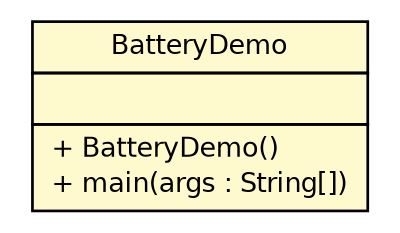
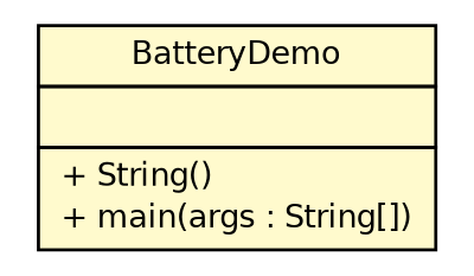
  digraph {
    nodesep=0.25
    ranksep=0.5
-   n1 [fontcolor=black fontname=Helvetica fontsize=10.0 label=<<table title="ev3dev.examples.hardware.BatteryDemo" border="0" cellborder="1" cellspacing="0" cellpadding="2" port="p" bgcolor="lemonChiffon" href="./BatteryDemo.html"> 		<tr><td><table border="0" cellspacing="0" cellpadding="1"> <tr><td align="center" balign="center"> BatteryDemo </td></tr> 		</table></td></tr> 		<tr><td><table border="0" cellspacing="0" cellpadding="1"> <tr><td align="left" balign="left">  </td></tr> 		</table></td></tr> 		<tr><td><table border="0" cellspacing="0" cellpadding="1"> <tr><td align="left" balign="left"> + BatteryDemo() </td></tr> <tr><td align="left" balign="left"> + main(args : String[]) </td></tr> 		</table></td></tr> 		</table>> shape=plaintext]
+   n1 [fontcolor=black fontname=Helvetica fontsize=10.0 label=<<table title="ev3dev.examples.hardware.BatteryDemo" border="0" cellborder="1" cellspacing="0" cellpadding="2" port="p" bgcolor="lemonChiffon" href="./BatteryDemo.html"> 		<tr><td><table border="0" cellspacing="0" cellpadding="1"> <tr><td align="center" balign="center"> BatteryDemo </td></tr> 		</table></td></tr> 		<tr><td><table border="0" cellspacing="0" cellpadding="1"> <tr><td align="left" balign="left">  </td></tr> 		</table></td></tr> 		<tr><td><table border="0" cellspacing="0" cellpadding="1"> <tr><td align="left" balign="left"> + String() </td></tr> <tr><td align="left" balign="left"> + main(args : String[]) </td></tr> 		</table></td></tr> 		</table>> shape=plaintext]
  }
